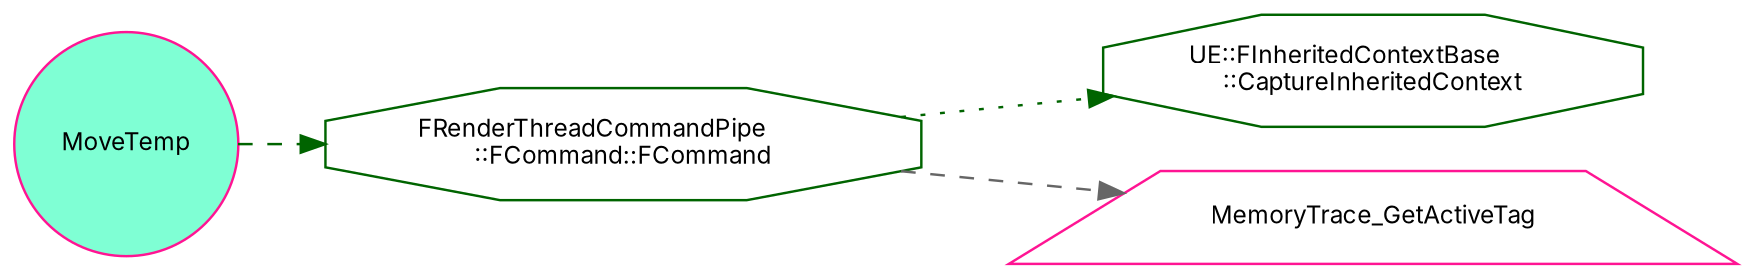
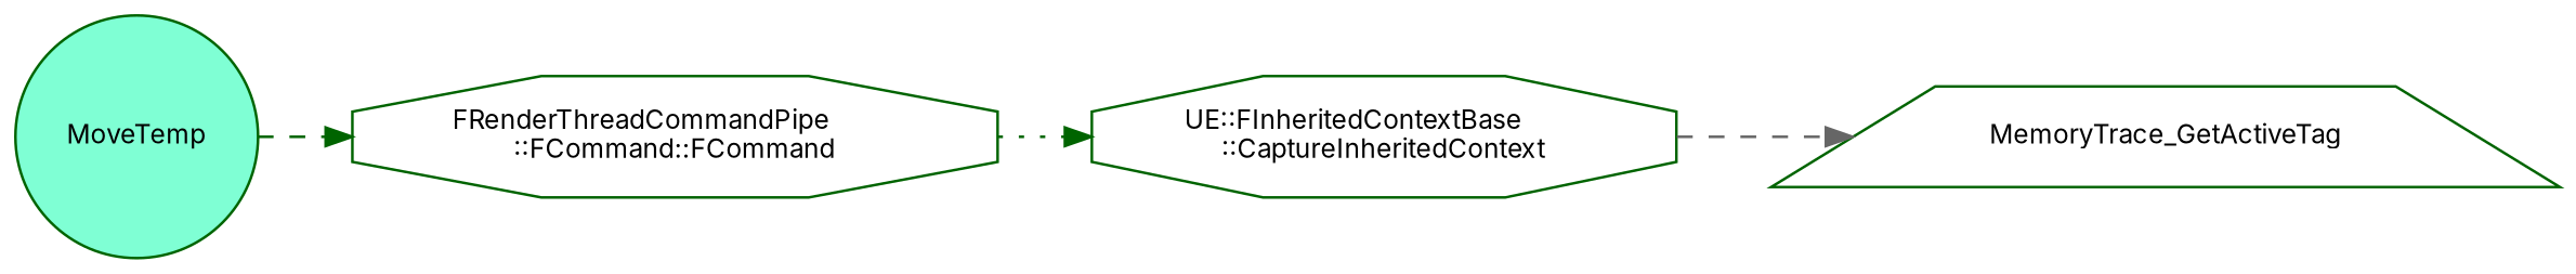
  digraph {
    fontname=Inter
    rankdir=LR
    node [color=darkgreen fillcolor=white fontname=Inter fontsize=10 shape=octagon style=filled]
    edge [color=darkgreen fontname=Inter fontsize=10 labelfontname=Helvetica labelfontsize=10 style=dashed]
    n1 [fontcolor=black height=0.2 label="FRenderThreadCommandPipe\l::FCommand::FCommand" width=0.4]
    n2 [height=0.2 label="UE::FInheritedContextBase\l::CaptureInheritedContext" width=0.4]
-   n3 [color=deeppink height=0.2 label=MemoryTrace_GetActiveTag shape=trapezium width=0.4]
-   n4 [color=deeppink fillcolor=aquamarine height=0.2 label=MoveTemp shape=circle width=0.4]
+   n3 [height=0.2 label=MemoryTrace_GetActiveTag shape=trapezium width=0.4]
+   n4 [fillcolor=aquamarine height=0.2 label=MoveTemp shape=circle width=0.4]
    n1 -> n2 [style=dotted]
-   n1 -> n3 [color=gray40]
+   n2 -> n3 [color=gray40]
    n4 -> n1
  }
